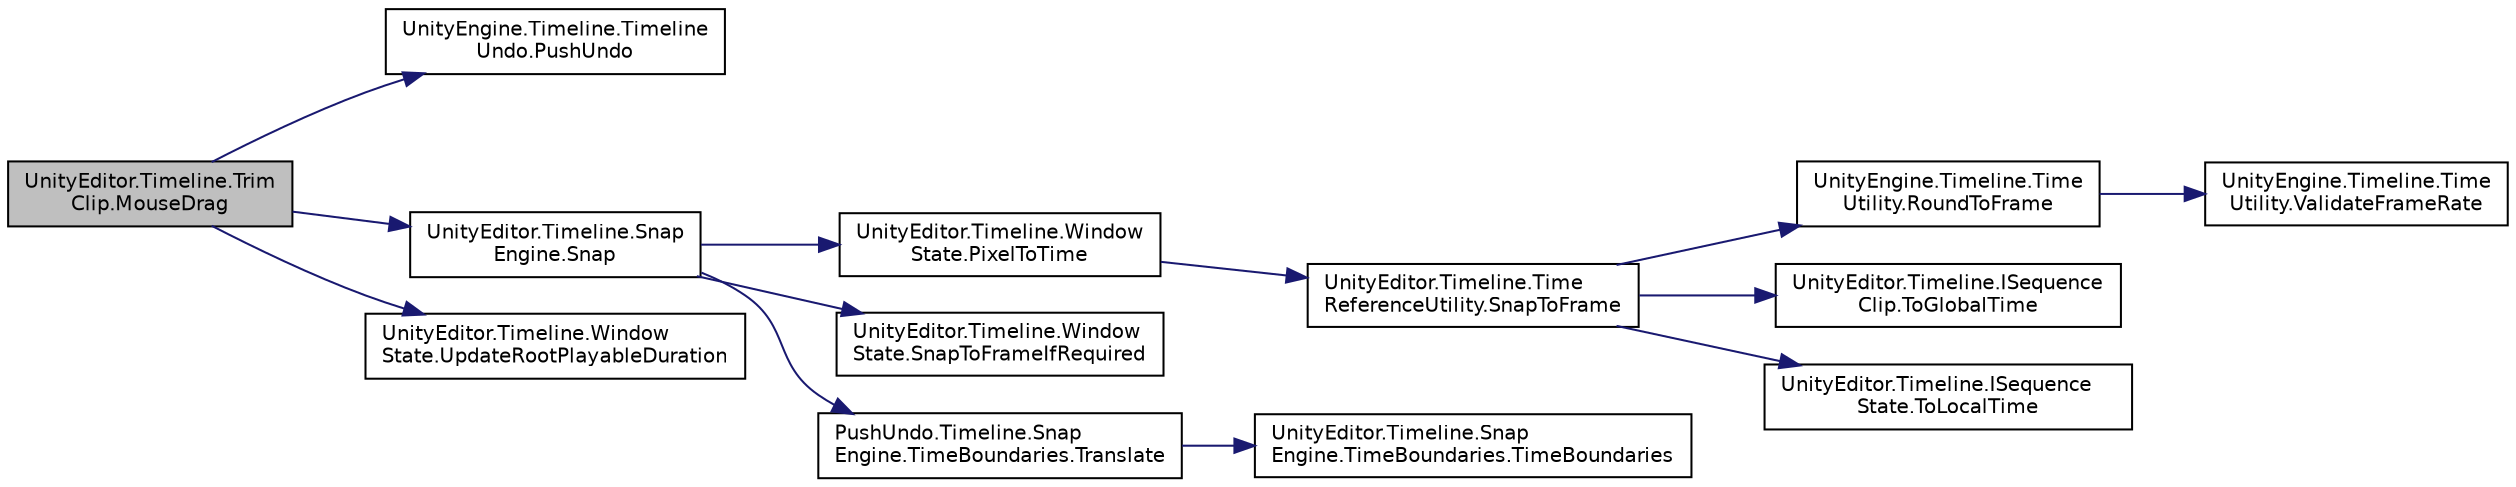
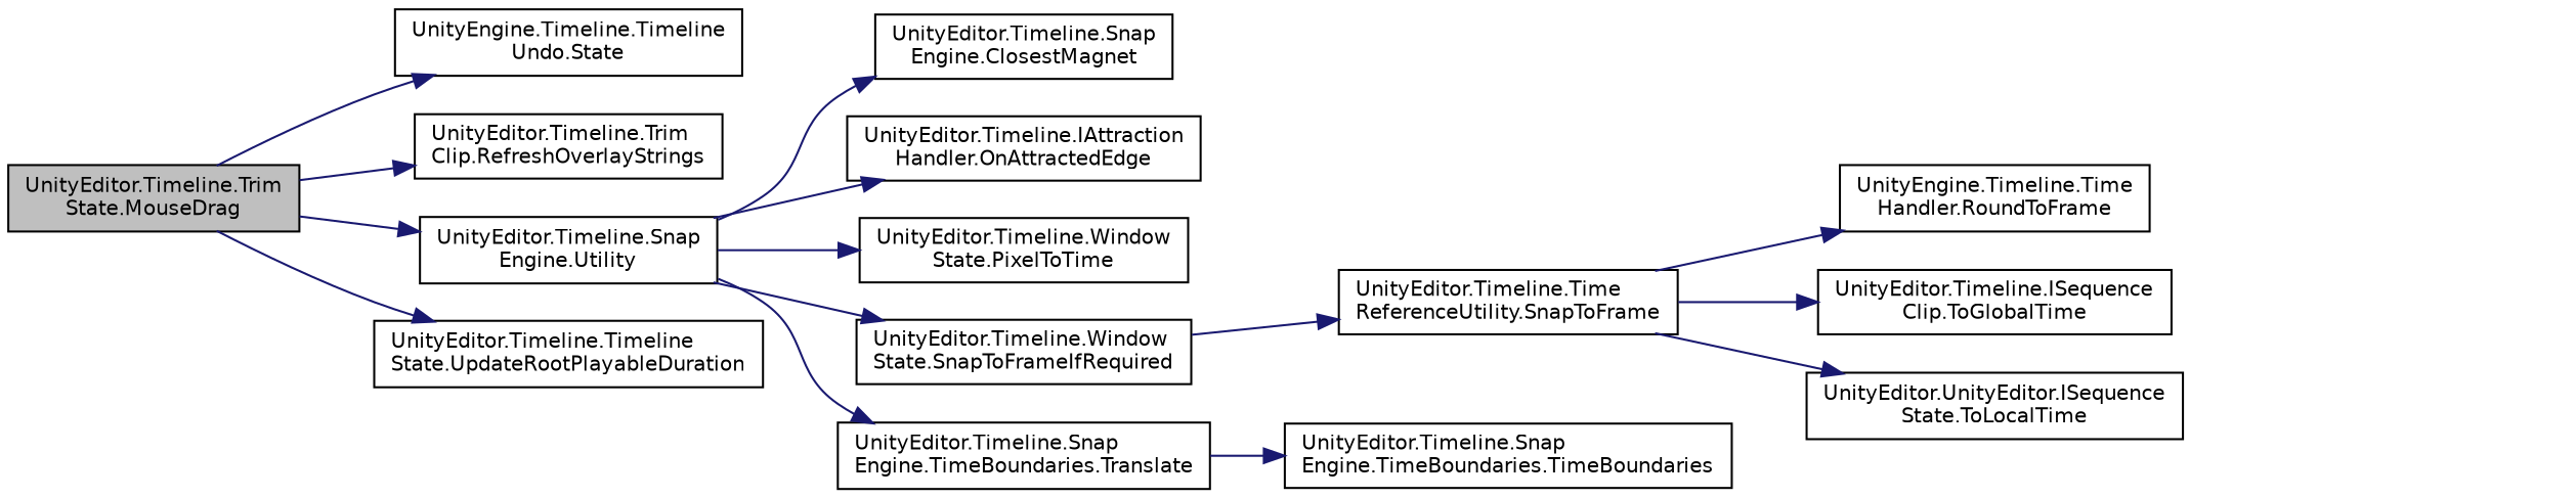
  digraph {
    rankdir=LR
    node [color=black fillcolor=white fontname=Helvetica fontsize=10 shape=record style=filled]
    edge [color=midnightblue fontname=Helvetica fontsize=10 labelfontname=Helvetica labelfontsize=10 style=solid]
-   n1 [fillcolor=grey75 fontcolor=black height=0.2 label="UnityEditor.Timeline.Trim\lClip.MouseDrag" width=0.4]
-   n2 [height=0.2 label="UnityEngine.Timeline.Timeline\lUndo.PushUndo" width=0.4]
-   n4 [height=0.2 label="UnityEditor.Timeline.Snap\lEngine.Snap" width=0.4]
-   n5 [height=0.2 label="UnityEditor.Timeline.Window\lState.UpdateRootPlayableDuration" width=0.4]
+   n1 [fillcolor=grey75 fontcolor=black height=0.2 label="UnityEditor.Timeline.Trim\lState.MouseDrag" width=0.4]
+   n2 [height=0.2 label="UnityEngine.Timeline.Timeline\lUndo.State" width=0.4]
+   n3 [height=0.2 label="UnityEditor.Timeline.Trim\lClip.RefreshOverlayStrings" width=0.4]
+   n4 [height=0.2 label="UnityEditor.Timeline.Snap\lEngine.Utility" width=0.4]
+   n5 [height=0.2 label="UnityEditor.Timeline.Timeline\lState.UpdateRootPlayableDuration" width=0.4]
+   n6 [height=0.2 label="UnityEditor.Timeline.Snap\lEngine.ClosestMagnet" width=0.4]
+   n7 [height=0.2 label="UnityEditor.Timeline.IAttraction\lHandler.OnAttractedEdge" width=0.4]
    n8 [height=0.2 label="UnityEditor.Timeline.Window\lState.PixelToTime" width=0.4]
    n9 [height=0.2 label="UnityEditor.Timeline.Window\lState.SnapToFrameIfRequired" width=0.4]
-   n10 [height=0.2 label="PushUndo.Timeline.Snap\lEngine.TimeBoundaries.Translate" width=0.4]
+   n10 [height=0.2 label="UnityEditor.Timeline.Snap\lEngine.TimeBoundaries.Translate" width=0.4]
    n11 [height=0.2 label="UnityEditor.Timeline.Time\lReferenceUtility.SnapToFrame" width=0.4]
    n12 [height=0.2 label="UnityEditor.Timeline.Snap\lEngine.TimeBoundaries.TimeBoundaries" width=0.4]
-   n13 [height=0.2 label="UnityEngine.Timeline.Time\lUtility.RoundToFrame" width=0.4]
+   n13 [height=0.2 label="UnityEngine.Timeline.Time\lHandler.RoundToFrame" width=0.4]
    n14 [height=0.2 label="UnityEditor.Timeline.ISequence\lClip.ToGlobalTime" width=0.4]
-   n15 [height=0.2 label="UnityEditor.Timeline.ISequence\lState.ToLocalTime" width=0.4]
-   n16 [height=0.2 label="UnityEngine.Timeline.Time\lUtility.ValidateFrameRate" width=0.4]
+   n15 [height=0.2 label="UnityEditor.UnityEditor.ISequence\lState.ToLocalTime" width=0.4]
    n1 -> n2
+   n1 -> n3
    n1 -> n4
    n1 -> n5
+   n4 -> n6
+   n4 -> n7
    n4 -> n8
    n4 -> n9
    n4 -> n10
-   n8 -> n11
+   n9 -> n11
    n10 -> n12
    n11 -> n13
    n11 -> n14
    n11 -> n15
-   n13 -> n16
  }
